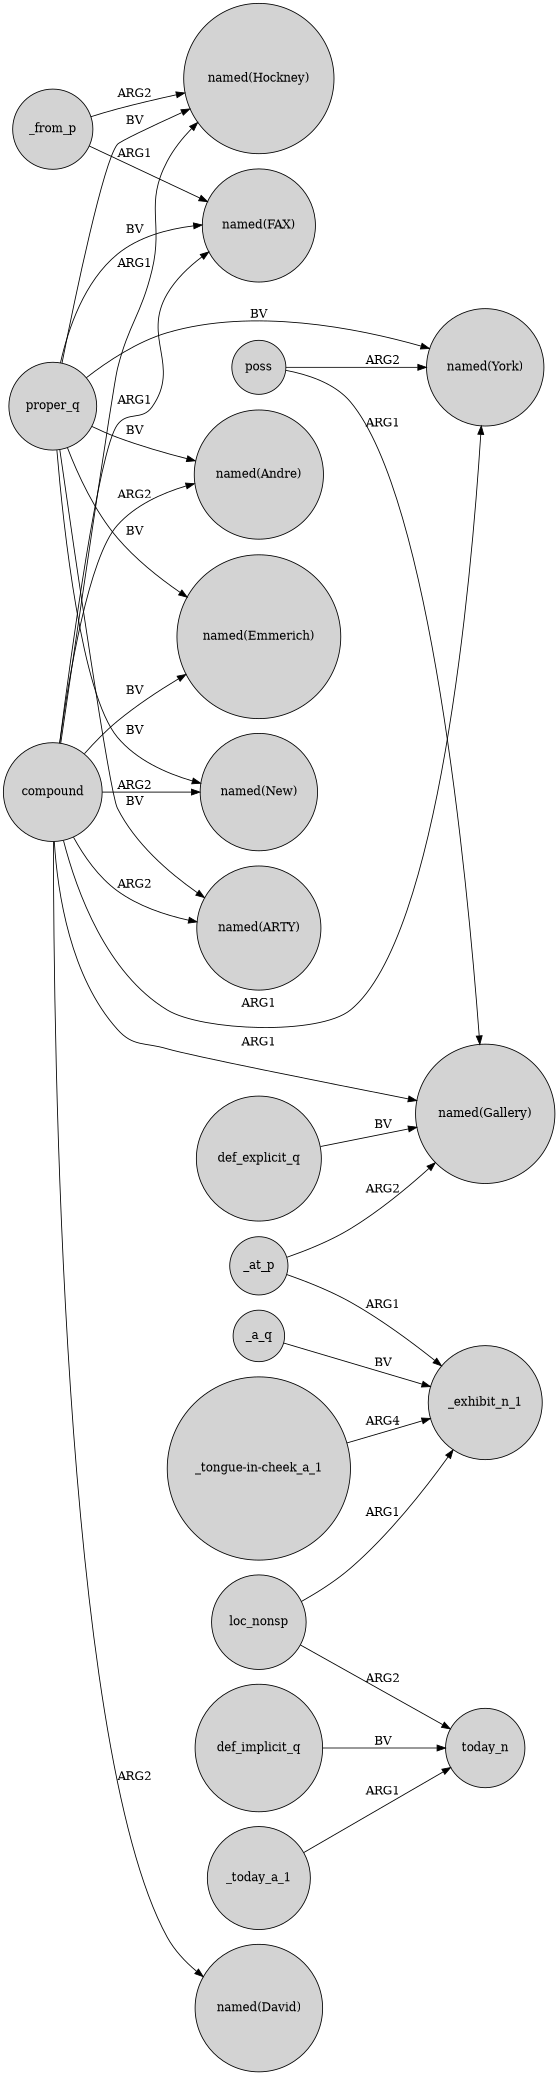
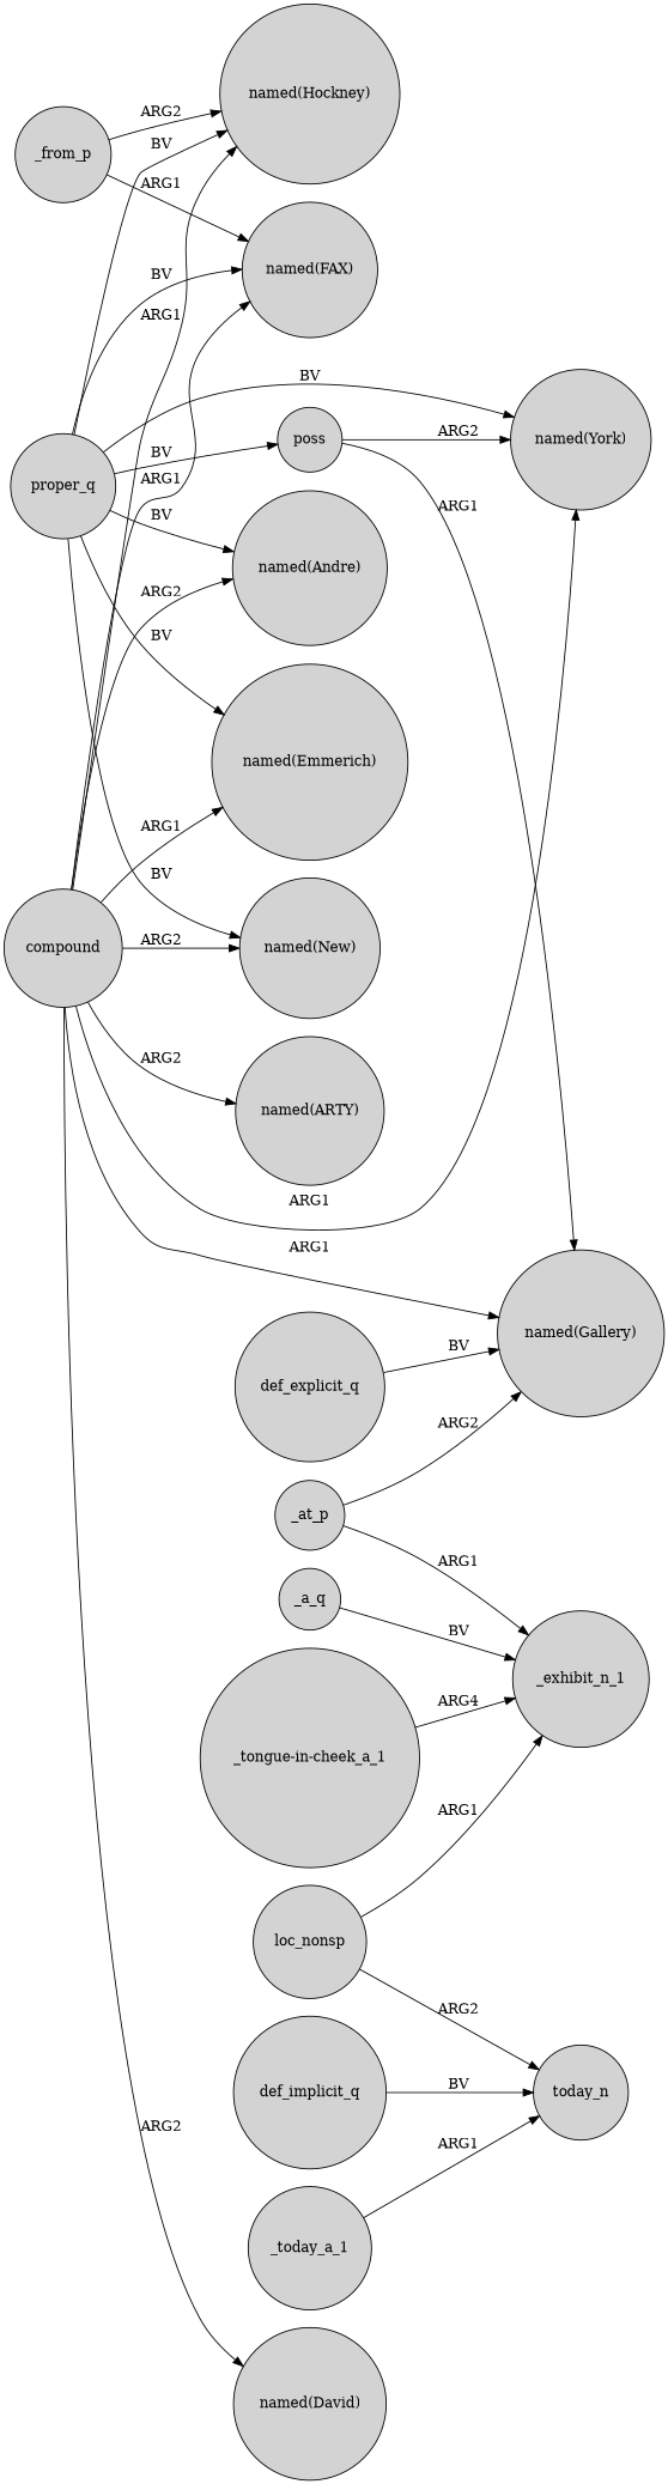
  digraph {
    rankdir=LR
    node [shape=circle style=filled]
    compound
    "named(Hockney)"
    "named(New)"
    "named(FAX)"
    "named(Emmerich)"
    "named(Andre)"
    "named(Gallery)"
    "named(York)"
    "named(ARTY)"
    "named(David)"
    n11 [label=today_n]
    _today_a_1
    proper_q
    "_tongue-in-cheek_a_1"
    _exhibit_n_1
    _from_p
    poss
    loc_nonsp
    def_explicit_q
    _at_p
    _a_q
    def_implicit_q
    compound -> "named(Hockney)" [label=ARG1]
    compound -> "named(New)" [label=ARG2]
    compound -> "named(FAX)" [label=ARG1]
-   compound -> "named(Emmerich)" [label=BV]
+   compound -> "named(Emmerich)" [label=ARG1]
    compound -> "named(Andre)" [label=ARG2]
    compound -> "named(Gallery)" [label=ARG1]
    compound -> "named(York)" [label=ARG1]
    compound -> "named(ARTY)" [label=ARG2]
    compound -> "named(David)" [label=ARG2]
    _today_a_1 -> n11 [label=ARG1]
    proper_q -> "named(Hockney)" [label=BV]
    proper_q -> "named(New)" [label=BV]
    proper_q -> "named(FAX)" [label=BV]
    proper_q -> "named(Emmerich)" [label=BV]
    proper_q -> "named(Andre)" [label=BV]
    proper_q -> "named(York)" [label=BV]
-   proper_q -> "named(ARTY)" [label=BV]
+   proper_q -> poss [label=BV]
    "_tongue-in-cheek_a_1" -> _exhibit_n_1 [label=ARG4]
    _from_p -> "named(Hockney)" [label=ARG2]
    _from_p -> "named(FAX)" [label=ARG1]
    poss -> "named(Gallery)" [label=ARG1]
    poss -> "named(York)" [label=ARG2]
    loc_nonsp -> n11 [label=ARG2]
    loc_nonsp -> _exhibit_n_1 [label=ARG1]
    def_explicit_q -> "named(Gallery)" [label=BV]
    _at_p -> "named(Gallery)" [label=ARG2]
    _at_p -> _exhibit_n_1 [label=ARG1]
    _a_q -> _exhibit_n_1 [label=BV]
    def_implicit_q -> n11 [label=BV]
  }
